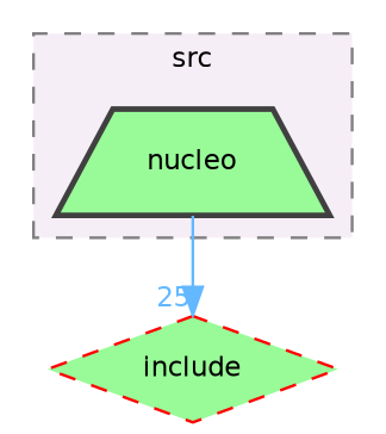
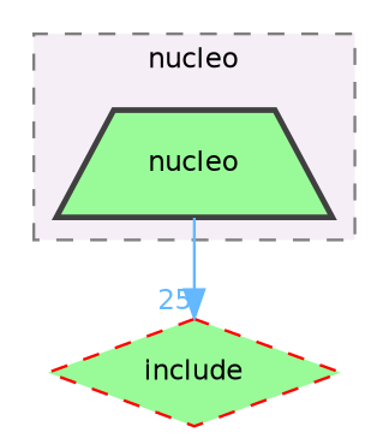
  digraph {
    compound=true
    node [fillcolor=palegreen fontname=Helvetica fontsize=10]
    n1 [color=grey25 height=0.2 label=nucleo shape=trapezium style="filled,bold" width=0.4]
    n2 [color=red height=0.2 label=include shape=diamond style="filled,dashed" width=0.4]
    subgraph cluster_1 {
      bgcolor="#f6eef6"
      fontname=Helvetica
      fontsize=10
-     label=src
+     label=nucleo
      pencolor=grey50
      style="filled,dashed"
      n1
    }
    n1 -> n2 [color=steelblue1 fontcolor=steelblue1 fontname=Helvetica fontsize=10 headlabel=25 labeldistance=1.5 labelfontname=Helvetica labelfontsize=10]
  }
